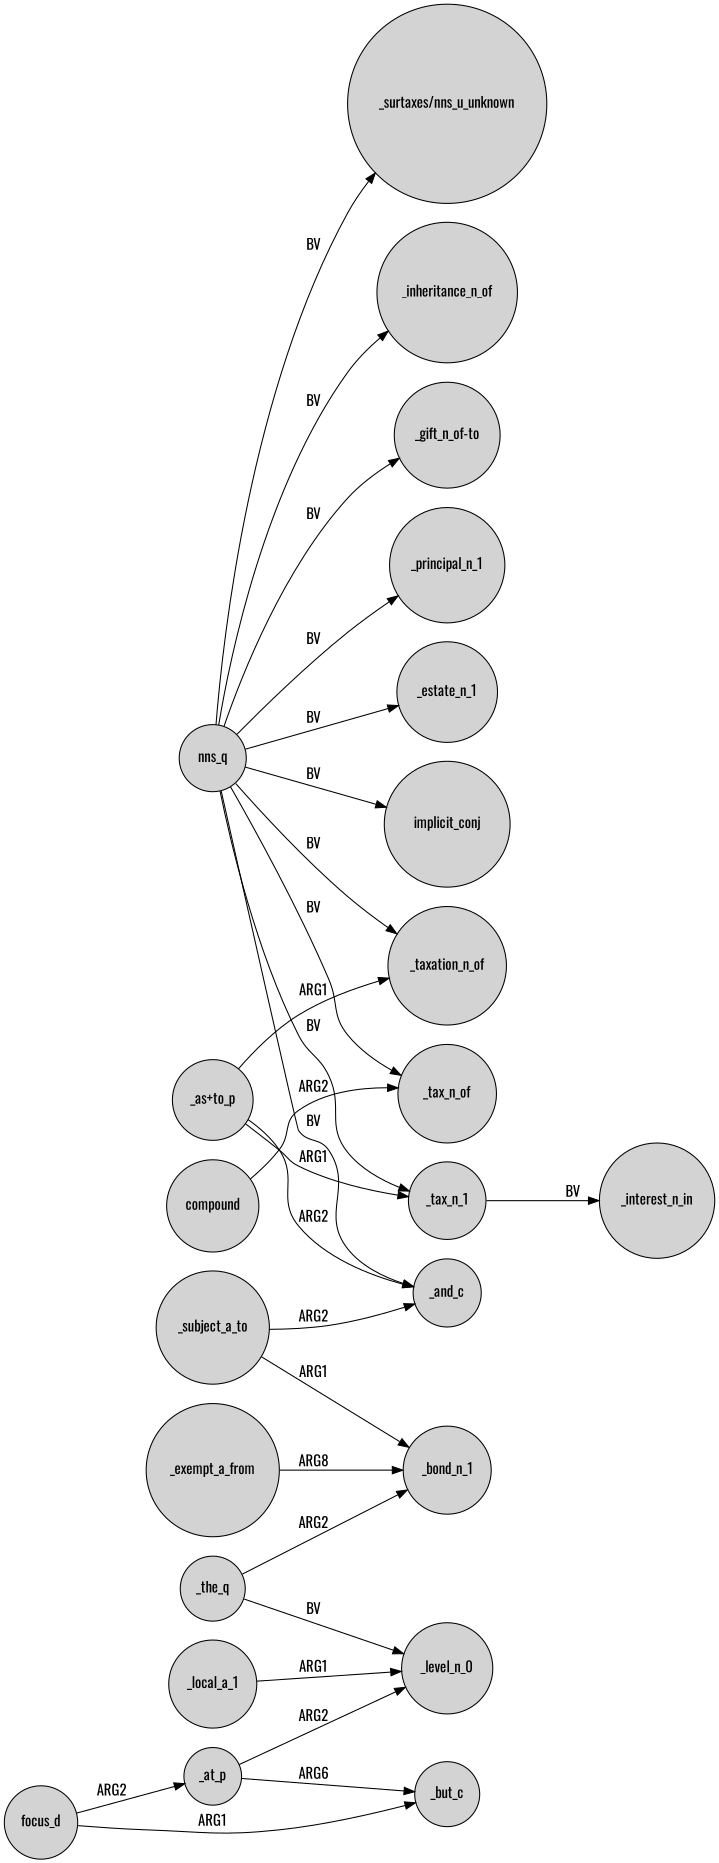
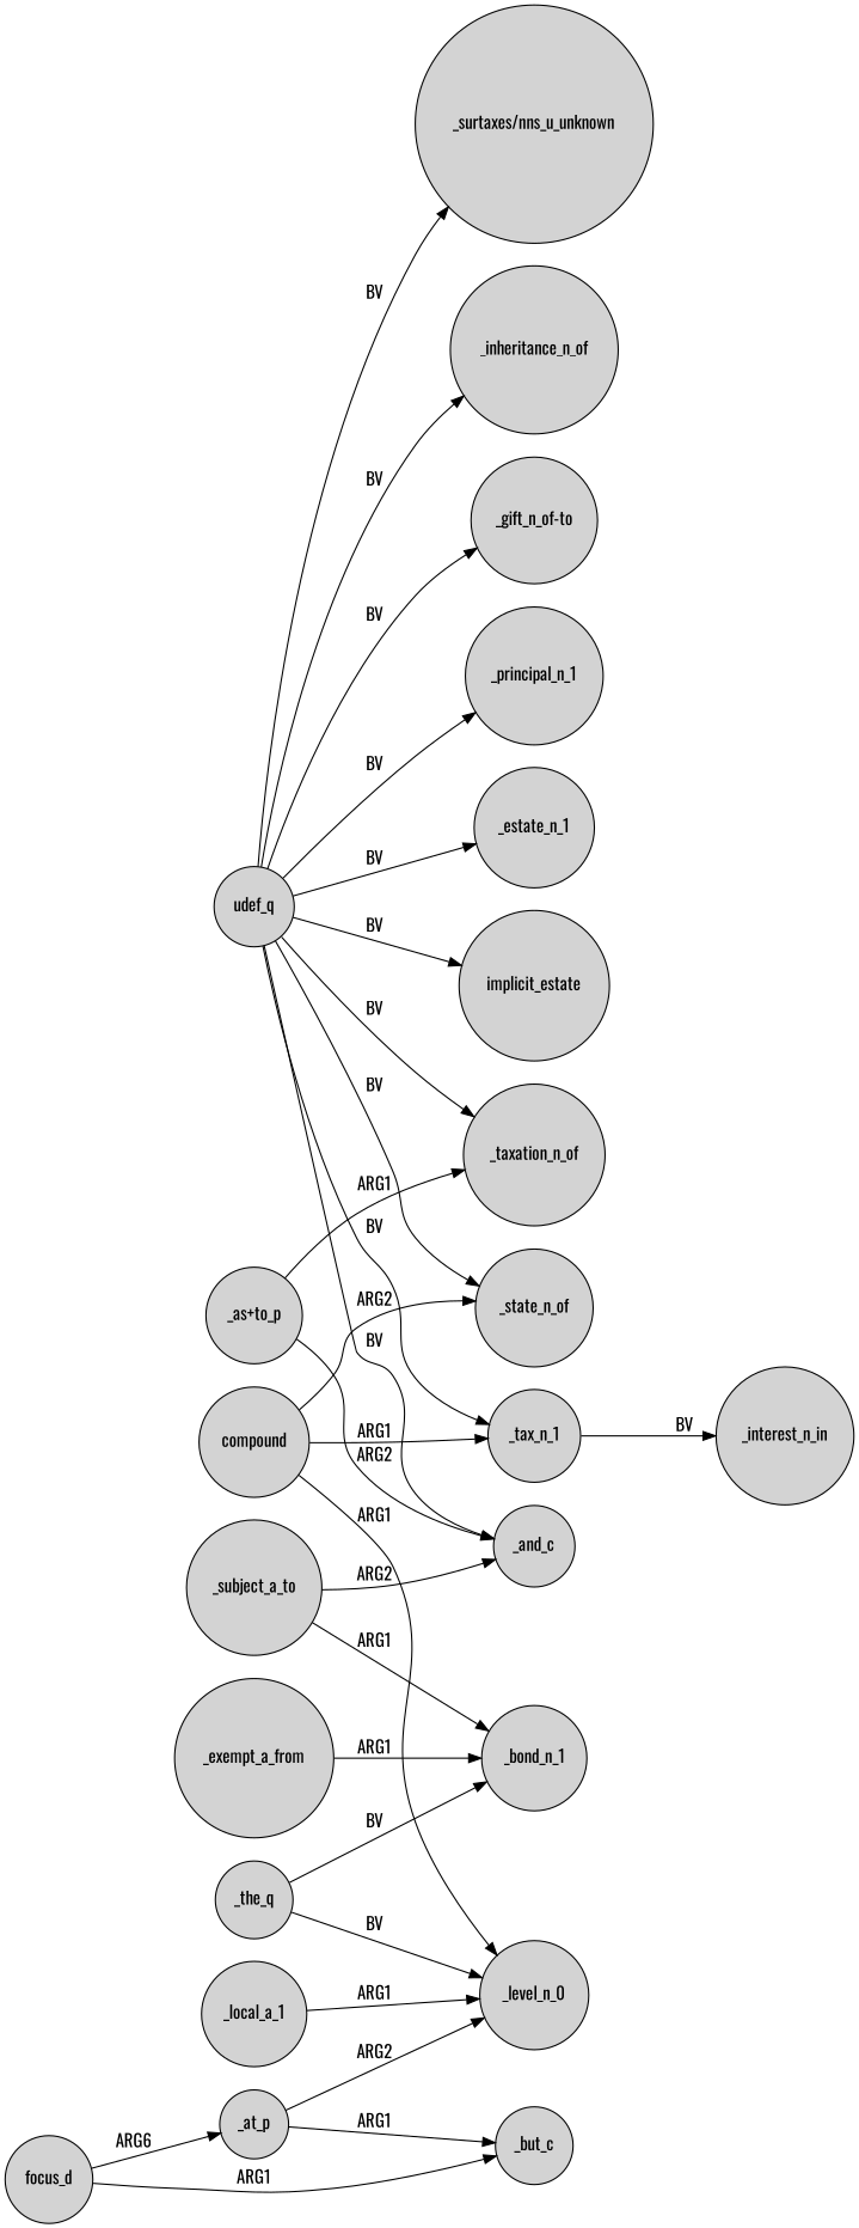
  digraph {
    fontname=Oswald
    rankdir=LR
    node [fontname=Oswald shape=circle style=filled]
    edge [fontname=Oswald]
-   udef_q [label=nns_q]
+   udef_q
    _estate_n_1
-   implicit_conj
+   implicit_conj [label=implicit_estate]
    "_surtaxes/nns_u_unknown"
-   _state_n_of [label=_tax_n_of]
+   _state_n_of
    _inheritance_n_of
    "_gift_n_of-to"
    _tax_n_1
    _principal_n_1
    _and_c
    _taxation_n_of
    _interest_n_in
    _at_p
    _but_c
    n15 [label=_level_n_0]
    compound
    _local_a_1
    _subject_a_to
    _bond_n_1
    focus_d
    _the_q
    _exempt_a_from
    "_as+to_p"
    udef_q -> _estate_n_1 [label=BV]
    udef_q -> implicit_conj [label=BV]
    udef_q -> "_surtaxes/nns_u_unknown" [label=BV]
    udef_q -> _state_n_of [label=BV]
    udef_q -> _inheritance_n_of [label=BV]
    udef_q -> "_gift_n_of-to" [label=BV]
    udef_q -> _tax_n_1 [label=BV]
    udef_q -> _principal_n_1 [label=BV]
    udef_q -> _and_c [label=BV]
    udef_q -> _taxation_n_of [label=BV]
    _tax_n_1 -> _interest_n_in [label=BV]
-   _at_p -> _but_c [label=ARG6]
+   _at_p -> _but_c [label=ARG1]
    _at_p -> n15 [label=ARG2]
    compound -> _state_n_of [label=ARG2]
-   "_as+to_p" -> _tax_n_1 [label=ARG1]
+   compound -> _tax_n_1 [label=ARG1]
+   compound -> n15 [label=ARG1]
    _local_a_1 -> n15 [label=ARG1]
    _subject_a_to -> _and_c [label=ARG2]
    _subject_a_to -> _bond_n_1 [label=ARG1]
-   focus_d -> _at_p [label=ARG2]
+   focus_d -> _at_p [label=ARG6]
    focus_d -> _but_c [label=ARG1]
    _the_q -> n15 [label=BV]
-   _the_q -> _bond_n_1 [label=ARG2]
-   _exempt_a_from -> _bond_n_1 [label=ARG8]
+   _the_q -> _bond_n_1 [label=BV]
+   _exempt_a_from -> _bond_n_1 [label=ARG1]
    "_as+to_p" -> _and_c [label=ARG2]
    "_as+to_p" -> _taxation_n_of [label=ARG1]
  }
